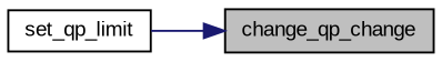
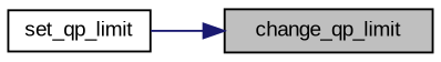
  digraph {
    rankdir=RL
    fontname="Liberation Sans"
    node [color=black fontname="Liberation Sans" fontsize=10 shape=record]
-   n1 [fillcolor=grey75 fontcolor=black height=0.2 label=change_qp_change style=filled width=0.4]
+   n1 [fillcolor=grey75 fontcolor=black height=0.2 label=change_qp_limit style=filled width=0.4]
    n2 [height=0.2 label=set_qp_limit width=0.4]
    n1 -> n2 [color=midnightblue dir=back fontname="Liberation Sans" fontsize=10 labelfontname=Helvetica labelfontsize=10 style=solid]
  }
